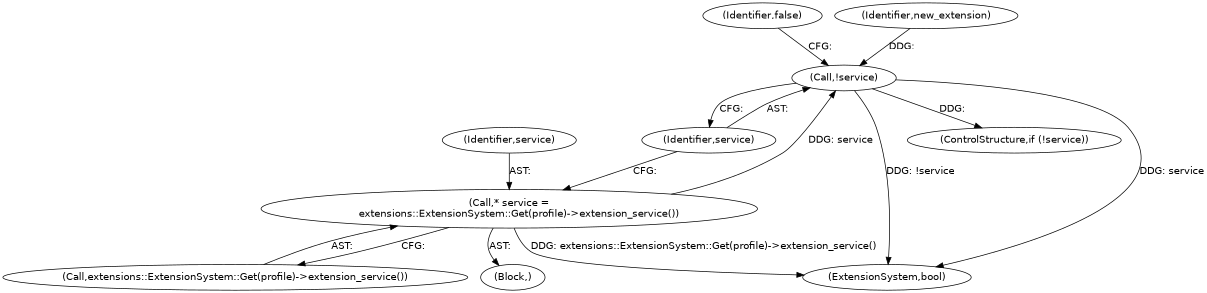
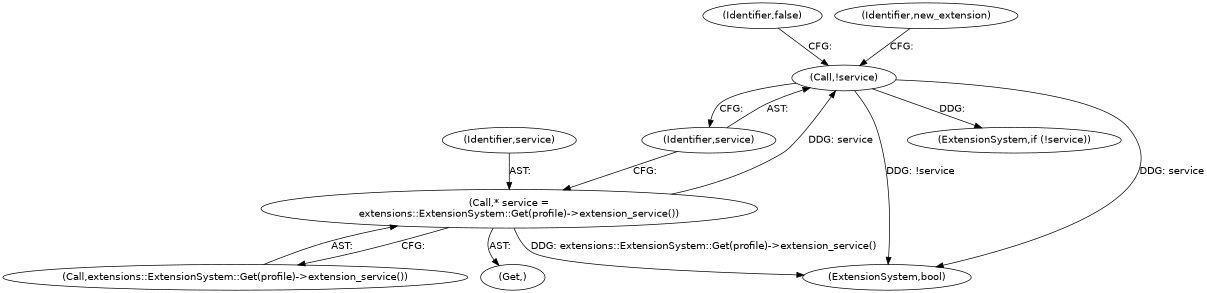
  digraph {
    fontname="DejaVu Sans"
    node [fontname="DejaVu Sans"]
    edge [fontname="DejaVu Sans"]
    n1 [label="(Call,!service)"]
    n2 [label="(Identifier,service)"]
    n3 [label="(ExtensionSystem,bool)"]
-   n4 [label="(ControlStructure,if (!service))"]
+   n4 [label="(ExtensionSystem,if (!service))"]
    n5 [label="(Call,* service =\n      extensions::ExtensionSystem::Get(profile)->extension_service())"]
-   n6 [label="(Block,)"]
+   n6 [label="(Get,)"]
    n7 [label="(Call,extensions::ExtensionSystem::Get(profile)->extension_service())"]
    n8 [label="(Identifier,service)"]
    n9 [label="(Identifier,false)"]
    n10 [label="(Identifier,new_extension)"]
    n1 -> n2 [label="CFG: "]
    n1 -> n3 [label="DDG: !service"]
    n1 -> n3 [label="DDG: service"]
    n1 -> n4 [label="DDG: "]
    n2 -> n1 [label="AST: "]
    n2 -> n5 [label="CFG: "]
    n5 -> n1 [label="DDG: service"]
    n5 -> n3 [label="DDG: extensions::ExtensionSystem::Get(profile)->extension_service()"]
    n5 -> n6 [label="AST: "]
    n5 -> n7 [label="CFG: "]
    n7 -> n5 [label="AST: "]
    n8 -> n5 [label="AST: "]
    n9 -> n1 [label="CFG: "]
-   n10 -> n1 [label="DDG: "]
+   n10 -> n1 [label="CFG: "]
  }
